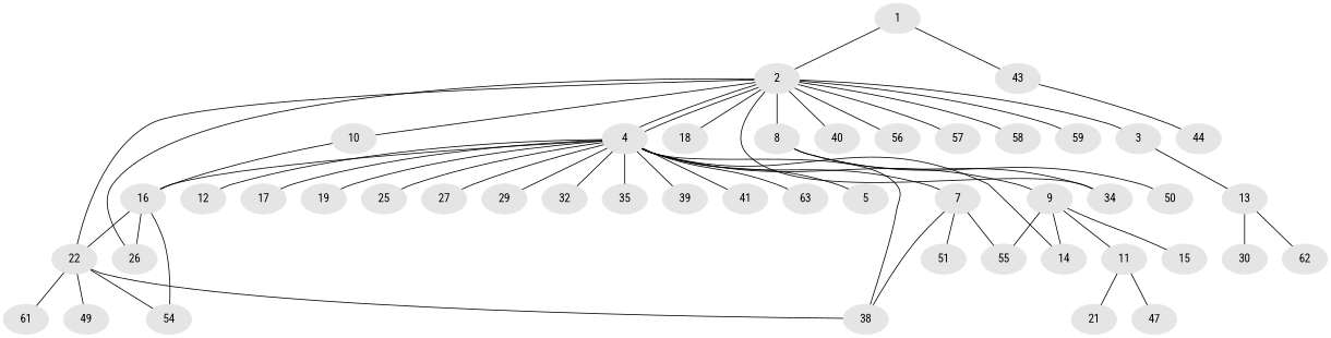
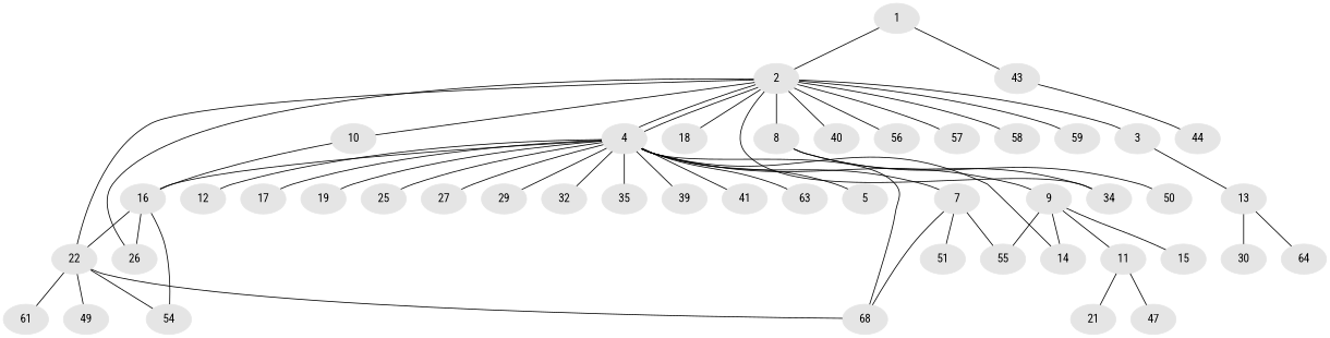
  graph {
    fontname="Roboto Condensed"
    node [color=gray90 fontname="Roboto Condensed" style=filled]
    edge [fontname="Roboto Condensed"]
    2 [super="+31"]
    3 [super="+52"]
    4 [super="+6"]
    10
    18
    22 [super="+42"]
    26
    34
    n9 [label=40]
    56
    57
    58
    59
    8 [super="+28"]
    1
    n16 [label=43 super="+36"]
    44
    13 [super="+24"]
    5 [super="+45"]
    7 [super="+37"]
    9 [super="+20"]
    12 [super="+60"]
    14 [super="+64"]
    16 [super="+33"]
    17 [super="+40"]
    19
    25 [super="+53"]
    27
    29
    32
    35
-   38
+   38 [label=68]
    39 [super="+43"]
    41
    63
    54
    49
    61
    30
-   62
+   62 [label=64]
    51
    55
    50
    11 [super="+46"]
    15
    21
    47
    2 -- 3
    2 -- 4
    2 -- 4
    2 -- 10
    2 -- 18
    2 -- 22
    2 -- 26
    2 -- 34
    2 -- n9
    2 -- 56
    2 -- 57
    2 -- 58
    2 -- 59
    2 -- 8
    3 -- 13
    4 -- 5
    4 -- 7
    4 -- 9
    4 -- 12
    4 -- 14
    4 -- 16
    4 -- 17
    4 -- 19
    4 -- 25
    4 -- 27
    4 -- 29
    4 -- 32
    4 -- 35 [weight=2]
    4 -- 38
    4 -- 39
    4 -- 41
    4 -- 63
    10 -- 16
    22 -- 38
    22 -- 54
    22 -- 49
    22 -- 61
    8 -- 34
    8 -- 50
    1 -- 2
    1 -- n16
    n16 -- 44
    13 -- 30
    13 -- 62
    7 -- 38
    7 -- 51
    7 -- 55
    9 -- 14
    9 -- 55
    9 -- 11
    9 -- 15
    16 -- 22
    16 -- 26
    16 -- 54
    11 -- 21
    11 -- 47
  }
